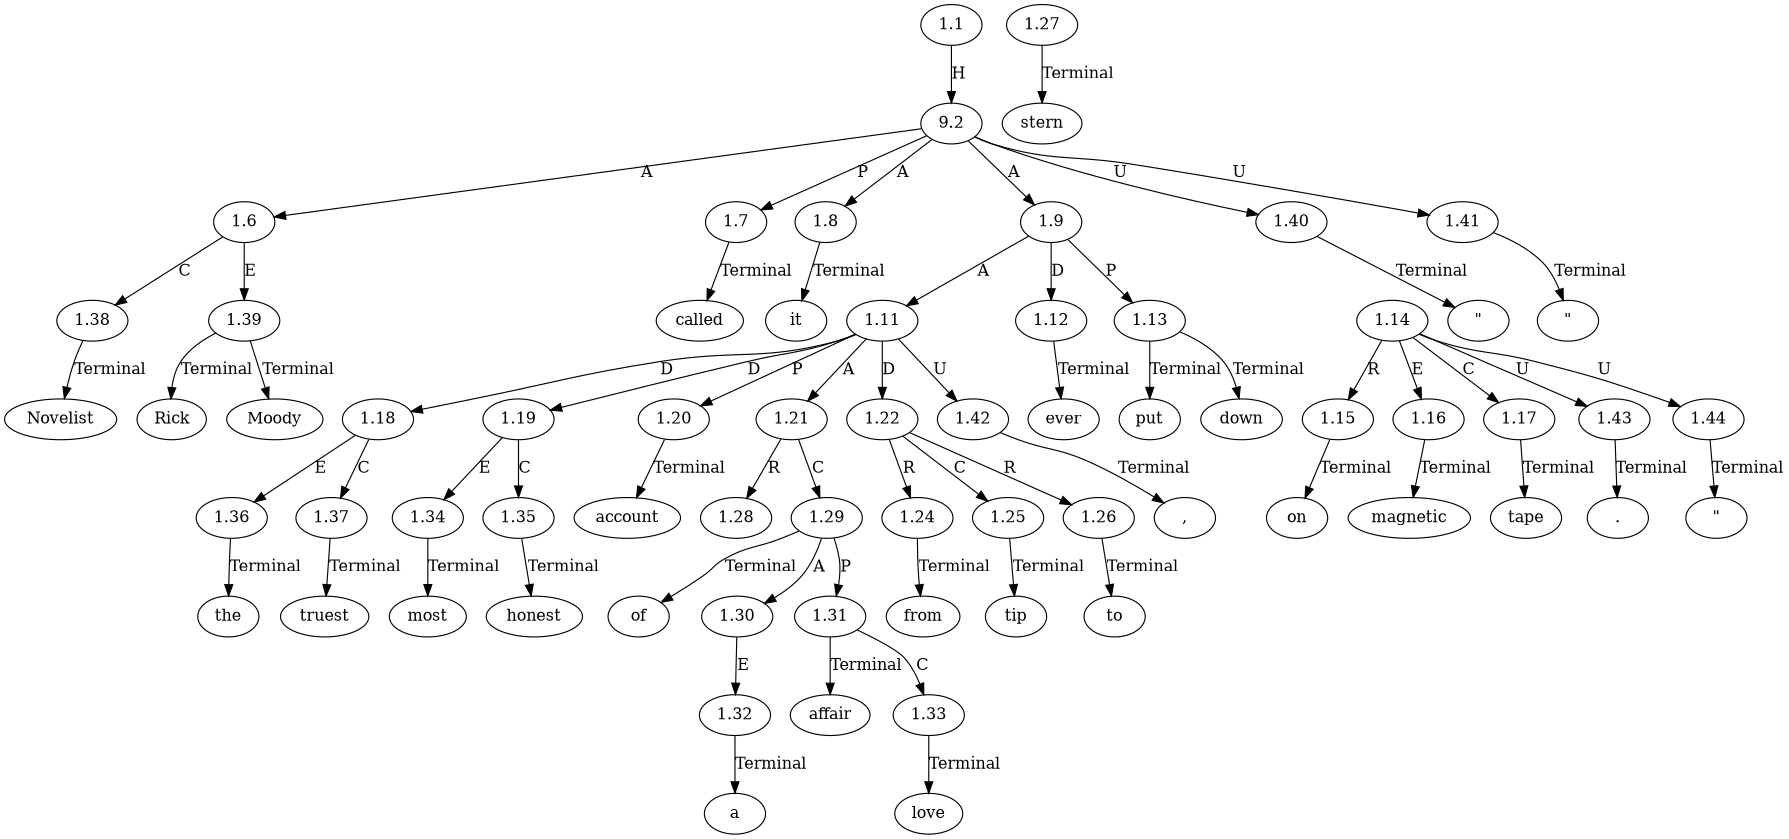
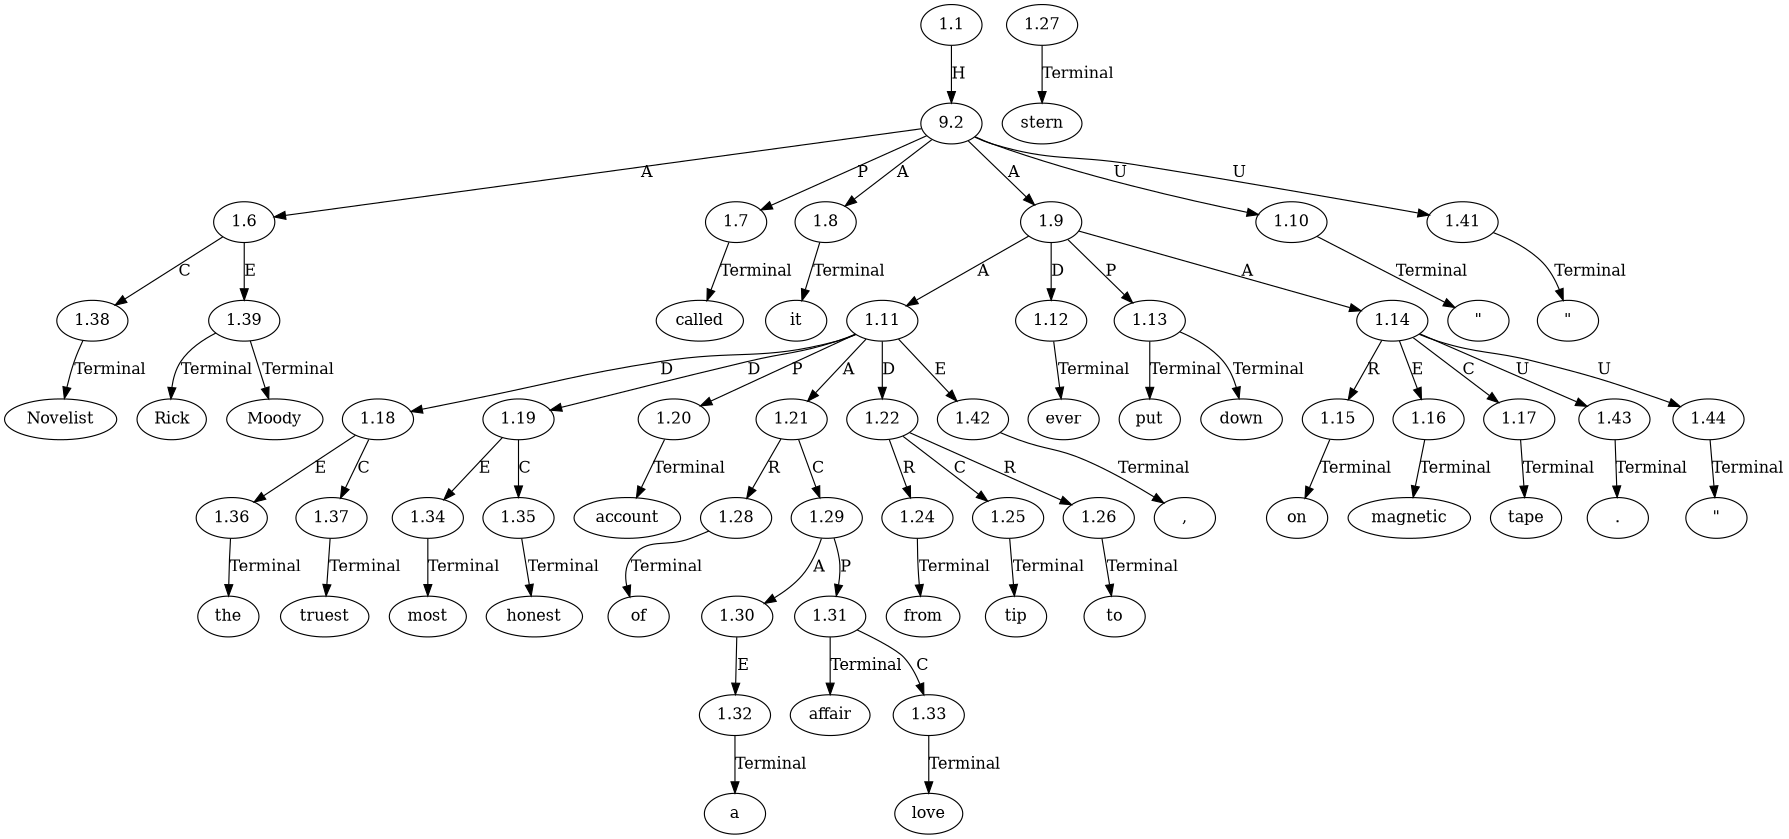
  digraph {
    node [ordering=out]
    edge [ordering=out]
    n1 [label="\""]
    n2 [label=","]
    n3 [label=most]
    n4 [label=honest]
    n5 [label=account]
    n6 [label=of]
    n7 [label=a]
    n8 [label=love]
    n9 [label=affair]
    n10 [label=from]
    n11 [label=tip]
    n12 [label=Novelist]
    n13 [label=to]
    n14 [label=stern]
    n15 [label=ever]
    n16 [label=put]
    n17 [label=down]
    n18 [label=on]
    n19 [label=magnetic]
    n20 [label=tape]
    n21 [label="."]
    n22 [label="\""]
    n23 [label=Rick]
    n24 [label=Moody]
    n25 [label=called]
    n26 [label=it]
    n27 [label="\""]
    n28 [label=the]
    n29 [label=truest]
    n30 [label=1.1]
    n31 [label=9.2]
    n32 [label=1.6]
    n33 [label=1.7]
    n34 [label=1.8]
    n35 [label=1.9]
-   n36 [label=1.40]
+   n36 [label=1.10]
    n37 [label=1.41]
    n38 [label=1.38]
    n39 [label=1.39]
    n40 [label=1.11]
    n41 [label=1.12]
    n42 [label=1.13]
    n43 [label=1.14]
    n44 [label=1.18]
    n45 [label=1.19]
    n46 [label=1.20]
    n47 [label=1.21]
    n48 [label=1.22]
    n49 [label=1.42]
    n50 [label=1.15]
    n51 [label=1.16]
    n52 [label=1.17]
    n53 [label=1.43]
    n54 [label=1.44]
    n55 [label=1.36]
    n56 [label=1.37]
    n57 [label=1.34]
    n58 [label=1.35]
    n59 [label=1.28]
    n60 [label=1.29]
    n61 [label=1.24]
    n62 [label=1.25]
    n63 [label=1.26]
    n64 [label=1.30]
    n65 [label=1.31]
    n66 [label=1.27]
    n67 [label=1.32]
    n68 [label=1.33]
    n30 -> n31 [label=H]
    n31 -> n32 [label=A]
    n31 -> n33 [label=P]
    n31 -> n34 [label=A]
    n31 -> n35 [label=A]
    n31 -> n36 [label=U]
    n31 -> n37 [label=U]
    n32 -> n38 [label=C]
    n32 -> n39 [label=E]
    n33 -> n25 [label=Terminal]
    n34 -> n26 [label=Terminal]
    n35 -> n40 [label=A]
    n35 -> n41 [label=D]
    n35 -> n42 [label=P]
+   n35 -> n43 [label=A]
    n36 -> n1 [label=Terminal]
    n37 -> n27 [label=Terminal]
    n38 -> n12 [label=Terminal]
    n39 -> n23 [label=Terminal]
    n39 -> n24 [label=Terminal]
    n40 -> n44 [label=D]
    n40 -> n45 [label=D]
    n40 -> n46 [label=P]
    n40 -> n47 [label=A]
    n40 -> n48 [label=D]
-   n40 -> n49 [label=U]
+   n40 -> n49 [label=E]
    n41 -> n15 [label=Terminal]
    n42 -> n16 [label=Terminal]
    n42 -> n17 [label=Terminal]
    n43 -> n50 [label=R]
    n43 -> n51 [label=E]
    n43 -> n52 [label=C]
    n43 -> n53 [label=U]
    n43 -> n54 [label=U]
    n44 -> n55 [label=E]
    n44 -> n56 [label=C]
    n45 -> n57 [label=E]
    n45 -> n58 [label=C]
    n46 -> n5 [label=Terminal]
    n47 -> n59 [label=R]
    n47 -> n60 [label=C]
    n48 -> n61 [label=R]
    n48 -> n62 [label=C]
    n48 -> n63 [label=R]
    n49 -> n2 [label=Terminal]
    n50 -> n18 [label=Terminal]
    n51 -> n19 [label=Terminal]
    n52 -> n20 [label=Terminal]
    n53 -> n21 [label=Terminal]
    n54 -> n22 [label=Terminal]
    n55 -> n28 [label=Terminal]
    n56 -> n29 [label=Terminal]
    n57 -> n3 [label=Terminal]
    n58 -> n4 [label=Terminal]
-   n60 -> n6 [label=Terminal]
+   n59 -> n6 [label=Terminal]
    n60 -> n64 [label=A]
    n60 -> n65 [label=P]
    n61 -> n10 [label=Terminal]
    n62 -> n11 [label=Terminal]
    n63 -> n13 [label=Terminal]
    n64 -> n67 [label=E]
    n65 -> n9 [label=Terminal]
    n65 -> n68 [label=C]
    n66 -> n14 [label=Terminal]
    n67 -> n7 [label=Terminal]
    n68 -> n8 [label=Terminal]
  }
